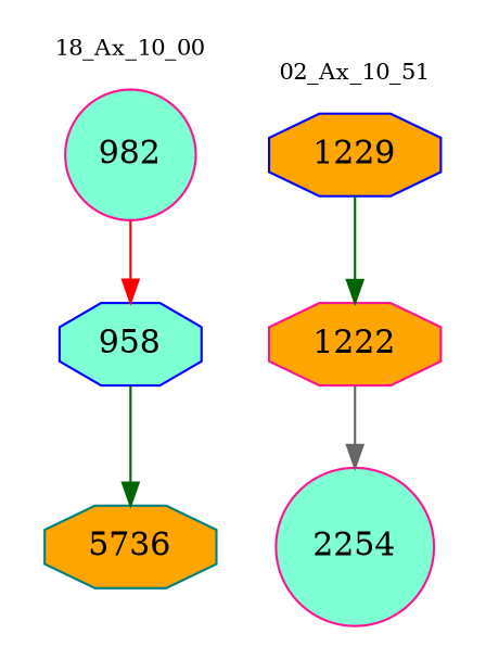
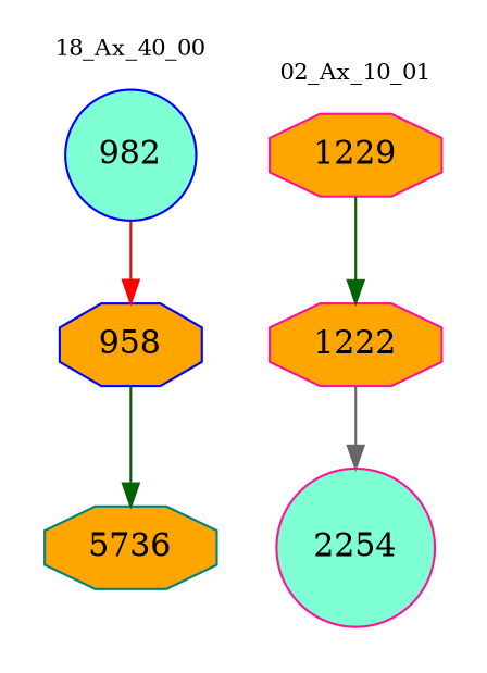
  digraph {
    node [color=deeppink fillcolor=aquamarine shape=octagon style=filled]
    edge [color=darkgreen]
-   n1 [label=982 shape=circle]
-   n2 [color=blue label=958]
+   n1 [color=blue label=982 shape=circle]
+   n2 [color=blue fillcolor=orange label=958]
    n3 [color=teal fillcolor=orange label=5736]
-   n4 [color=blue fillcolor=orange label=1229]
+   n4 [fillcolor=orange label=1229]
    n5 [fillcolor=orange label=1222]
    n6 [label=2254 shape=circle]
    subgraph cluster_1 {
      color=white
      fontsize=10
-     label="18_Ax_10_00"
+     label="18_Ax_40_00"
      n1
      n2
      n3
    }
    subgraph cluster_2 {
      color=white
      fontsize=10
-     label="02_Ax_10_51"
+     label="02_Ax_10_01"
      n4
      n5
      n6
    }
    n1 -> n2 [color=red]
    n2 -> n3
    n4 -> n5
    n5 -> n6 [color=gray40]
  }
